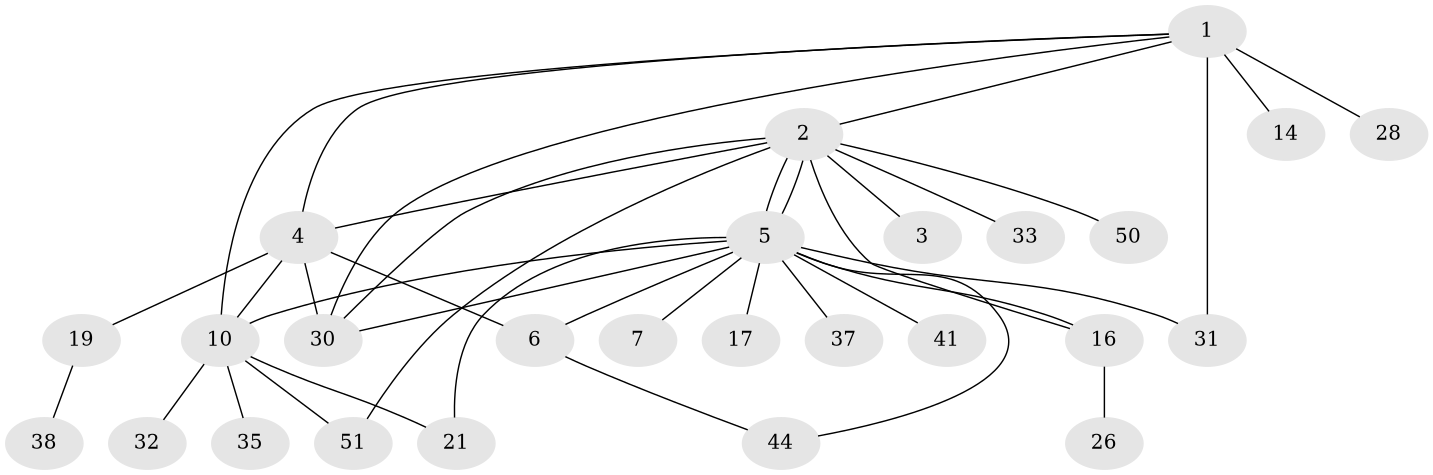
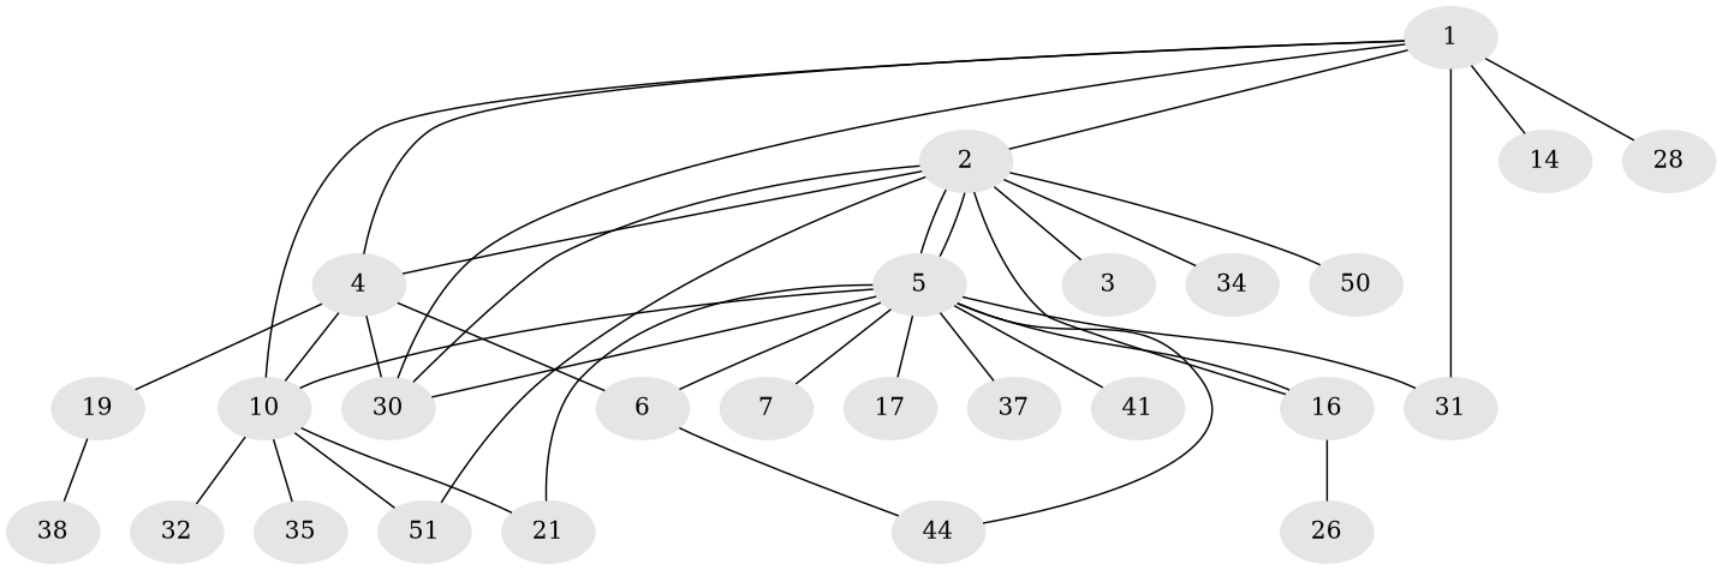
  graph {
    node [color=gray90 style=filled]
    1 [super="+13+8+23"]
    2 [super="+22"]
    4
    10 [super="+18"]
    14
    28
    30
    31
    5 [super="+9+20+12"]
    3
    16 [super="+24+46+53"]
-   33
+   33 [label=34]
    50
    51
    6
    19
    7
    17 [super="+49"]
    21 [super="+48"]
    37 [super="+43"]
    41
    44
    32
    35
    26
    38
    1 -- 2
    1 -- 4
    1 -- 10
    1 -- 14
    1 -- 28
    1 -- 30
    1 -- 31 [weight=3]
    2 -- 4
    2 -- 30
    2 -- 5 [weight=2]
    2 -- 5
    2 -- 3
    2 -- 16 [weight=2]
    2 -- 33
    2 -- 50
    2 -- 51
    4 -- 10
    4 -- 30
    4 -- 6
    4 -- 19
    10 -- 51
    10 -- 21
    10 -- 32
    10 -- 35
    5 -- 10
    5 -- 30
    5 -- 31
    5 -- 16 [weight=3]
    5 -- 6
    5 -- 7
    5 -- 17
    5 -- 21
    5 -- 37 [weight=2]
    5 -- 41
    5 -- 44
    16 -- 26
    6 -- 44
    19 -- 38
  }
